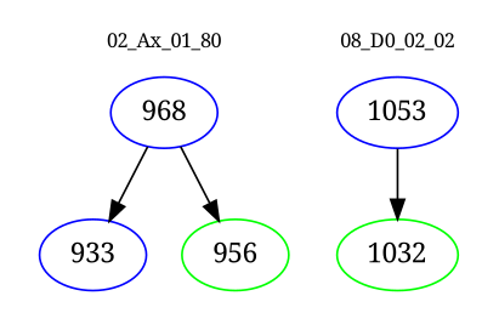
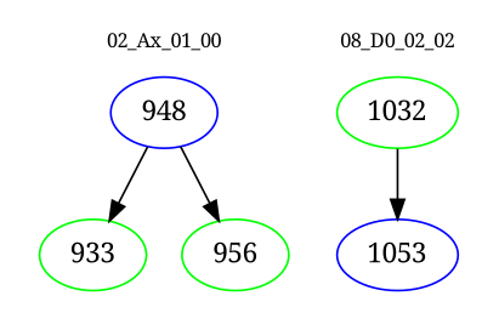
  digraph {
    fontname="Noto Serif"
    node [color=green fontname="Noto Serif"]
    edge [color=black fontname="Noto Serif"]
-   n1 [color=blue label=968]
-   n2 [color=blue label=933]
+   n1 [color=blue label=948]
+   n2 [label=933]
    n3 [label=956]
    n4 [color=blue label=1053]
    n5 [label=1032]
    subgraph cluster_1 {
      color=white
      fontsize=10
-     label="02_Ax_01_80"
+     label="02_Ax_01_00"
      n1
      n2
      n3
    }
    subgraph cluster_2 {
      color=white
      fontsize=10
      label="08_D0_02_02"
      n4
      n5
    }
    n1 -> n2
    n1 -> n3
-   n4 -> n5
+   n5 -> n4
  }
